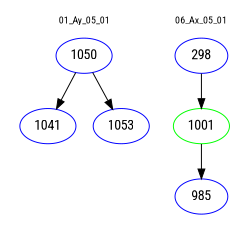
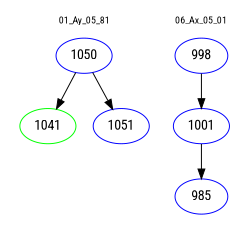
  digraph {
    fontname="Roboto Condensed"
    node [color=blue fontname="Roboto Condensed"]
    edge [color=black fontname="Roboto Condensed"]
    n1 [label=1050]
-   n2 [label=1041]
-   n3 [label=1053]
-   n4 [label=298]
+   n2 [color=green label=1041]
+   n3 [label=1051]
+   n4 [label=998]
    n5 [label=985]
-   n6 [color=green label=1001]
+   n6 [label=1001]
    subgraph cluster_1 {
      color=white
      fontsize=10
-     label="01_Ay_05_01"
+     label="01_Ay_05_81"
      n1
      n2
      n3
    }
    subgraph cluster_2 {
      color=white
      fontsize=10
      label="06_Ax_05_01"
      n4
      n5
      n6
    }
    n1 -> n2
    n1 -> n3
    n4 -> n6
    n6 -> n5
  }
